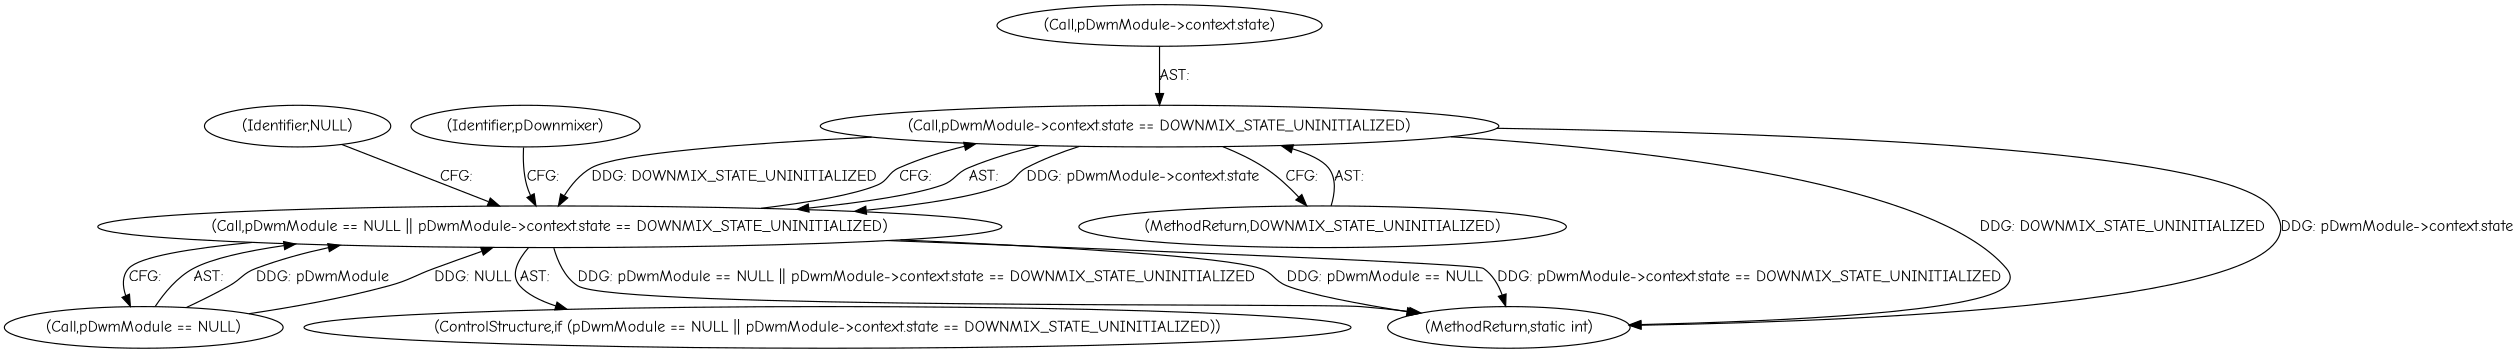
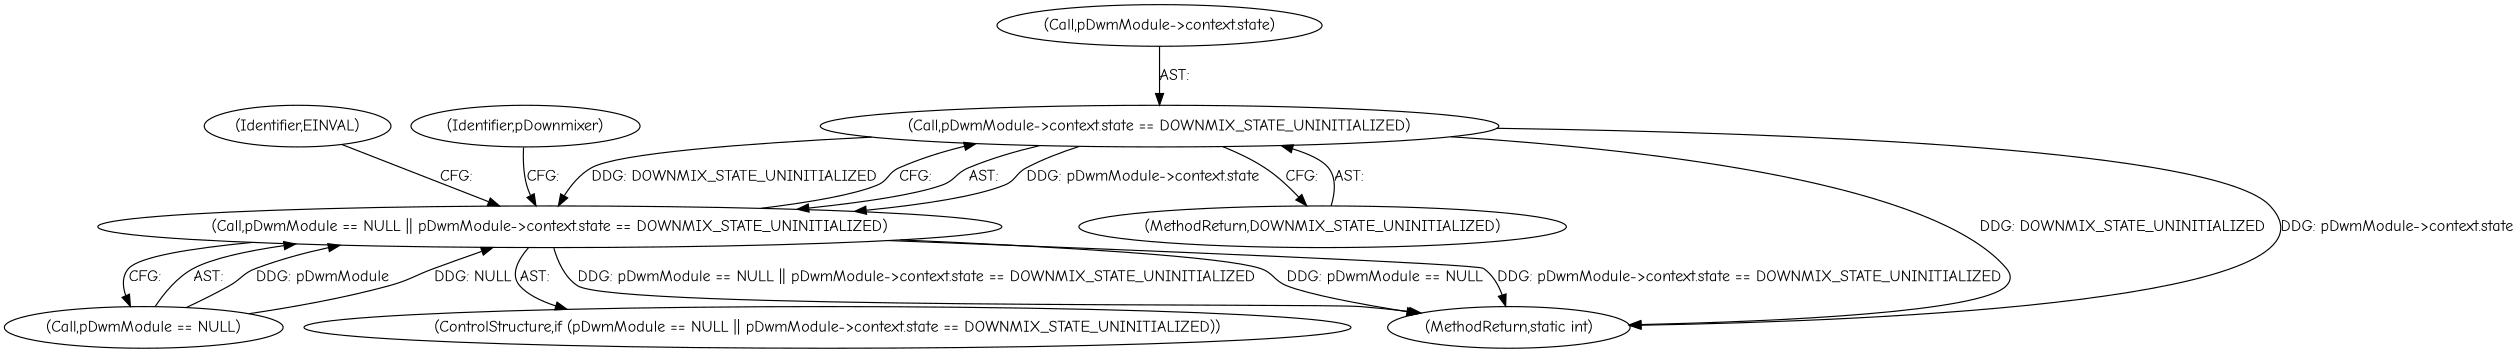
  digraph {
    fontname="Comic Neue"
    node [fontname="Comic Neue"]
    edge [fontname="Comic Neue"]
    n1 [label="(Call,pDwmModule->context.state == DOWNMIX_STATE_UNINITIALIZED)"]
    n2 [label="(Call,pDwmModule == NULL || pDwmModule->context.state == DOWNMIX_STATE_UNINITIALIZED)"]
    n3 [label="(MethodReturn,DOWNMIX_STATE_UNINITIALIZED)"]
    n4 [label="(MethodReturn,static int)"]
    n5 [label="(Call,pDwmModule == NULL)"]
    n6 [label="(ControlStructure,if (pDwmModule == NULL || pDwmModule->context.state == DOWNMIX_STATE_UNINITIALIZED))"]
-   n7 [label="(Identifier,NULL)"]
+   n7 [label="(Identifier,EINVAL)"]
    n8 [label="(Identifier,pDownmixer)"]
    n9 [label="(Call,pDwmModule->context.state)"]
    n1 -> n2 [label="AST: "]
    n1 -> n2 [label="DDG: pDwmModule->context.state"]
    n1 -> n2 [label="DDG: DOWNMIX_STATE_UNINITIALIZED"]
    n1 -> n3 [label="CFG: "]
    n1 -> n4 [label="DDG: DOWNMIX_STATE_UNINITIALIZED"]
    n1 -> n4 [label="DDG: pDwmModule->context.state"]
    n2 -> n1 [label="CFG: "]
    n2 -> n4 [label="DDG: pDwmModule == NULL"]
    n2 -> n4 [label="DDG: pDwmModule->context.state == DOWNMIX_STATE_UNINITIALIZED"]
    n2 -> n4 [label="DDG: pDwmModule == NULL || pDwmModule->context.state == DOWNMIX_STATE_UNINITIALIZED"]
    n2 -> n5 [label="CFG: "]
    n2 -> n6 [label="AST: "]
    n3 -> n1 [label="AST: "]
    n5 -> n2 [label="AST: "]
    n5 -> n2 [label="DDG: pDwmModule"]
    n5 -> n2 [label="DDG: NULL"]
    n7 -> n2 [label="CFG: "]
    n8 -> n2 [label="CFG: "]
    n9 -> n1 [label="AST: "]
  }
